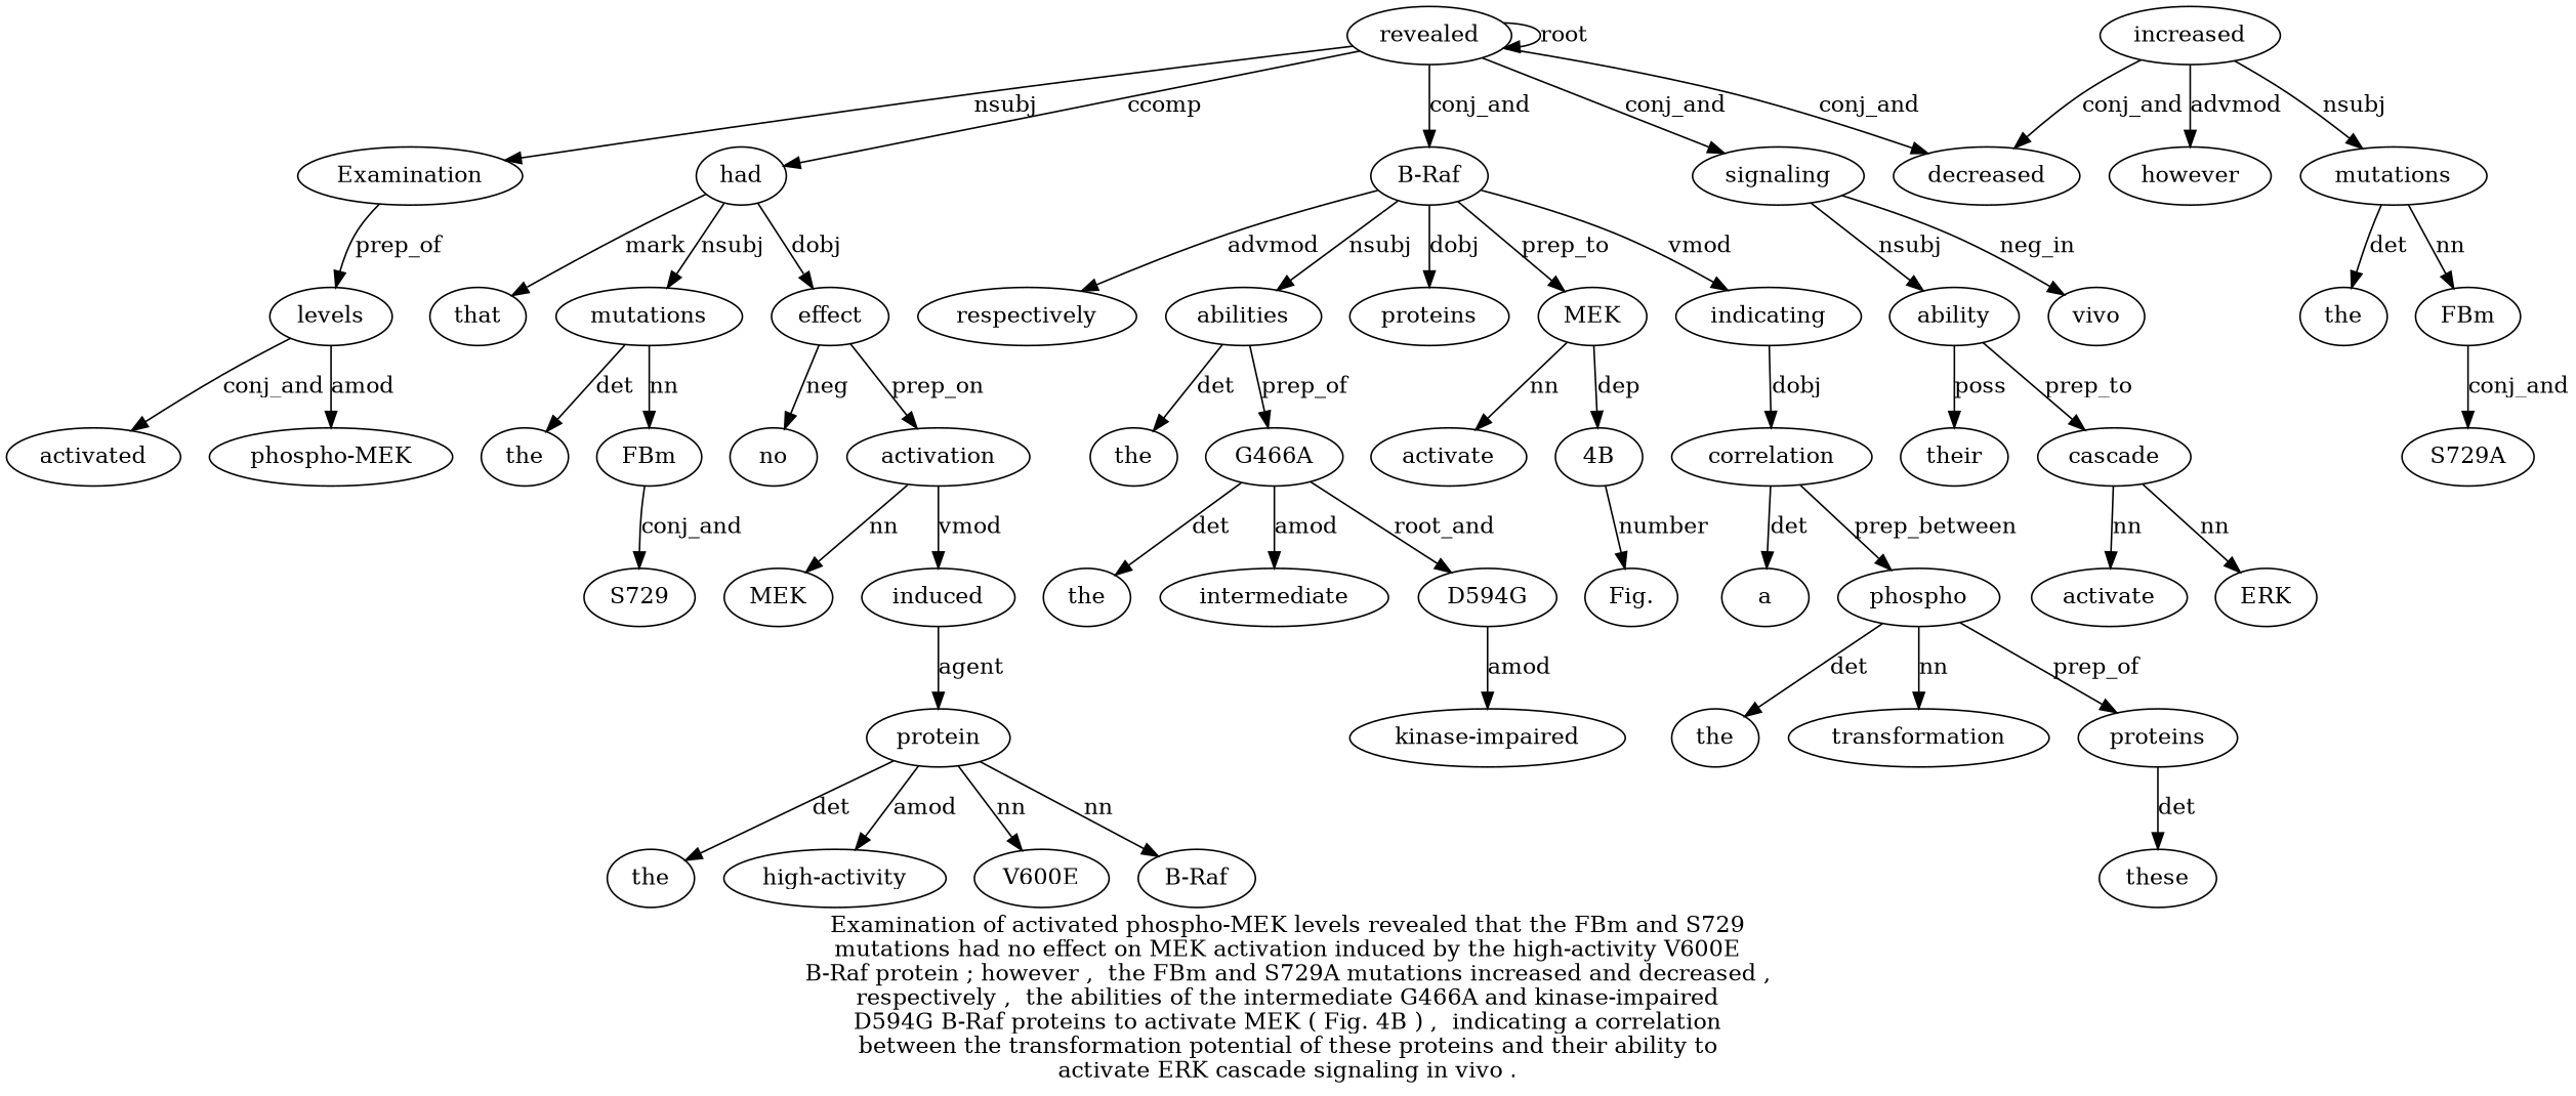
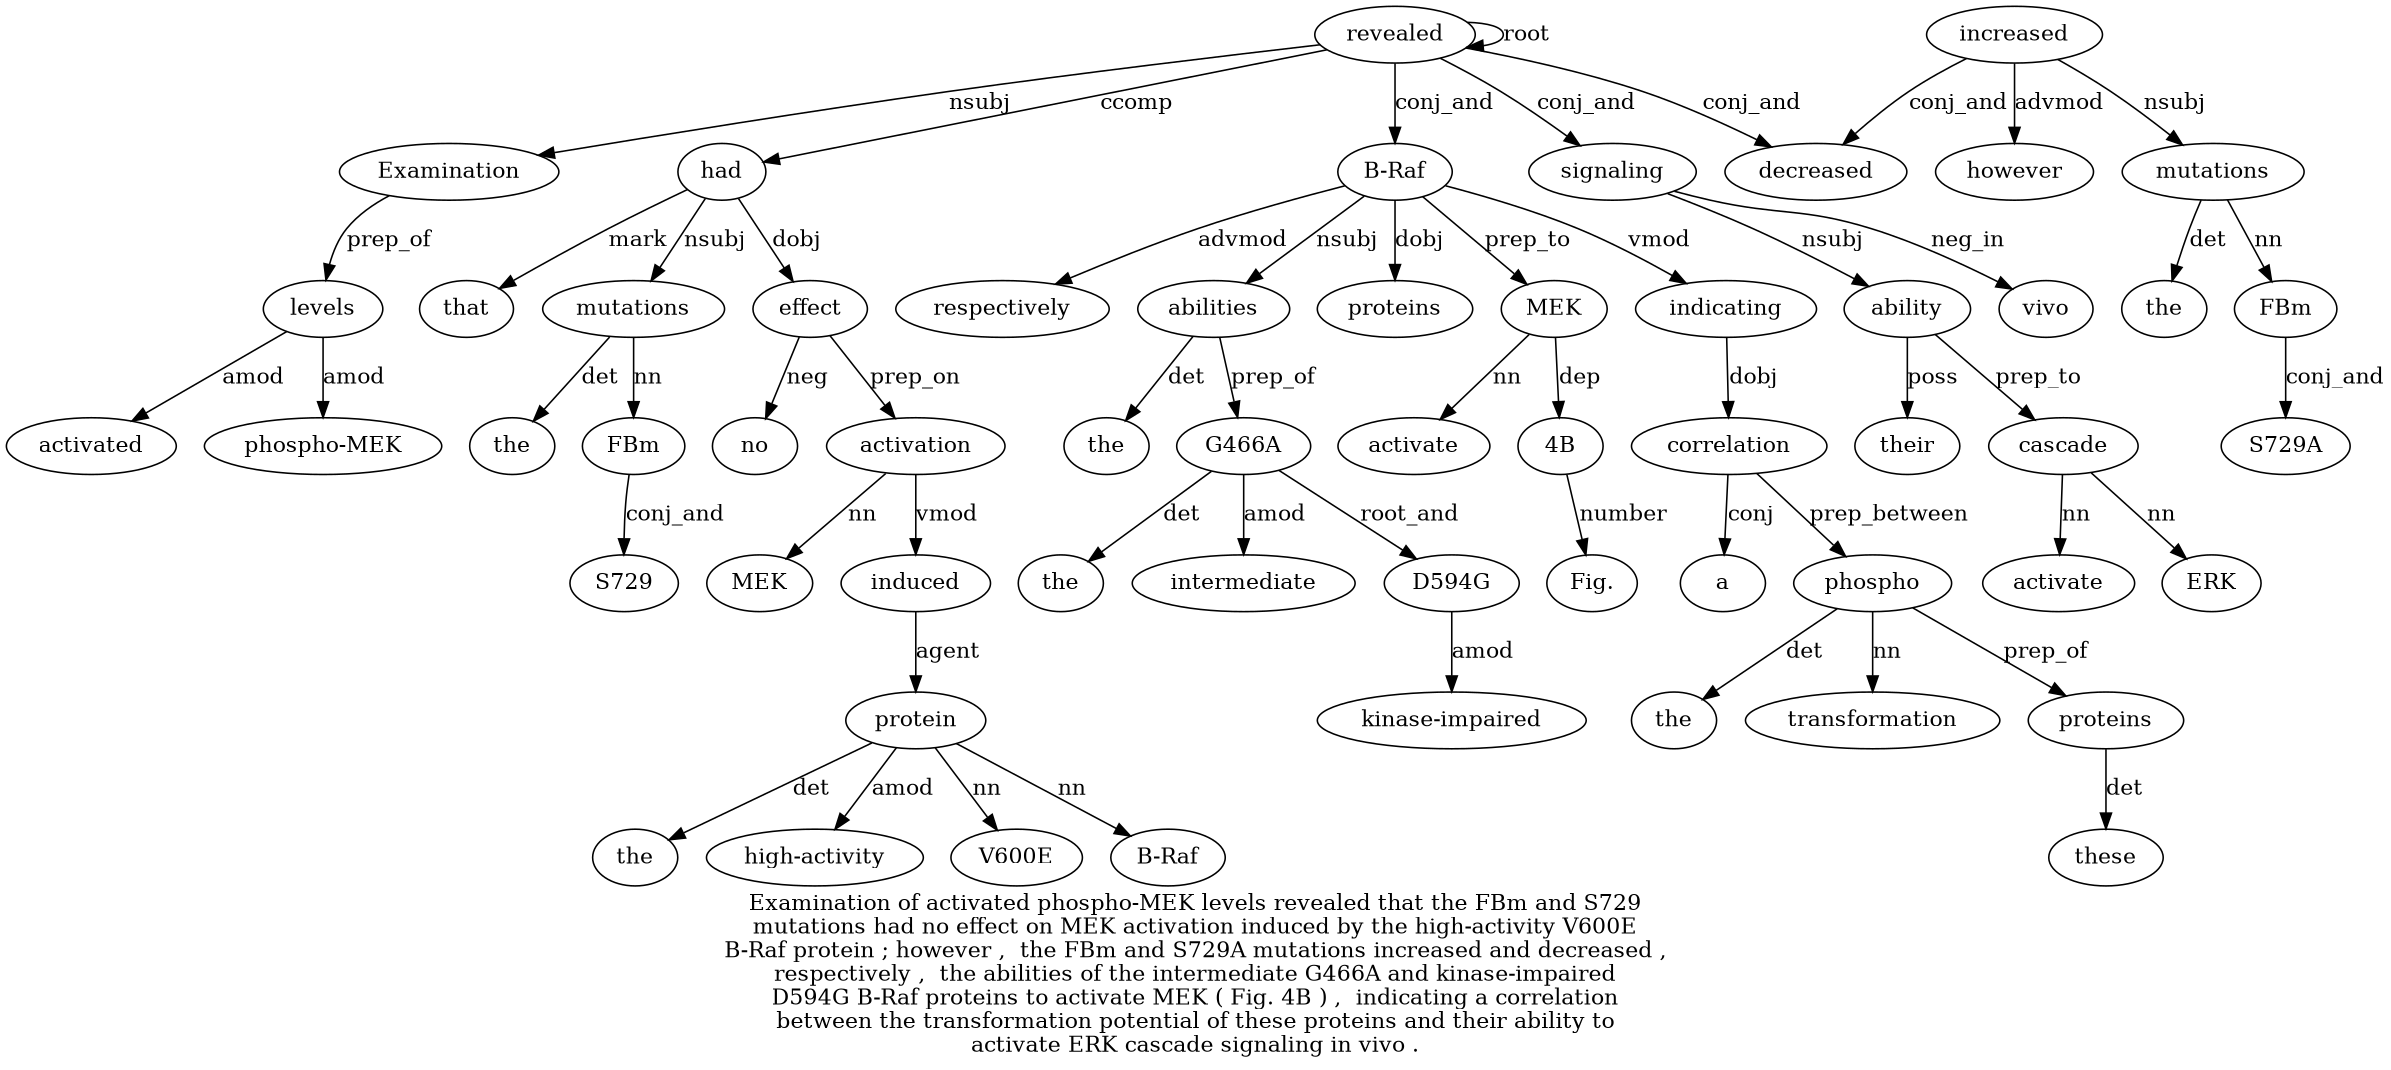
  digraph {
    label="Examination of activated phospho-MEK levels revealed that the FBm and S729\nmutations had no effect on MEK activation induced by the high-activity V600E\nB-Raf protein ; however ,  the FBm and S729A mutations increased and decreased ,\nrespectively ,  the abilities of the intermediate G466A and kinase-impaired\nD594G B-Raf proteins to activate MEK ( Fig. 4B ) ,  indicating a correlation\nbetween the transformation potential of these proteins and their ability to\nactivate ERK cascade signaling in vivo ."
    node [fillcolor=white style=filled]
    n1 [label=revealed]
    n2 [label=Examination]
    n3 [label=had]
    n4 [label="B-Raf"]
    n5 [label=signaling]
    n6 [label=decreased]
    n7 [label=levels]
    n8 [label=that]
    n9 [label=mutations]
    n10 [label=effect]
    n11 [label=increased]
    n12 [label=however]
    n13 [label=mutations]
    n14 [label=respectively]
    n15 [label=abilities]
    n16 [label=proteins]
    n17 [label=MEK]
    n18 [label=indicating]
    n19 [label=ability]
    n20 [label=vivo]
    n21 [label=activated]
    n22 [label="phospho-MEK"]
    n23 [label=the]
    n24 [label=FBm]
    n25 [label=no]
    n26 [label=activation]
    n27 [label=S729]
    n28 [label=MEK]
    n29 [label=induced]
    n30 [label=protein]
    n31 [label=the]
    n32 [label="high-activity"]
    n33 [label=V600E]
    n34 [label="B-Raf"]
    n35 [label=the]
    n36 [label=FBm]
    n37 [label=S729A]
    n38 [label=the]
    n39 [label=G466A]
    n40 [label=activate]
    n41 [label="4B"]
    n42 [label=correlation]
    n43 [label=the]
    n44 [label=intermediate]
    n45 [label=D594G]
    n46 [label="kinase-impaired"]
    n47 [label="Fig."]
    n48 [label=a]
    n49 [label=phospho]
    n50 [label=the]
    n51 [label=transformation]
    n52 [label=proteins]
    n53 [label=these]
    n54 [label=their]
    n55 [label=cascade]
    n56 [label=activate]
    n57 [label=ERK]
    n1 -> n1 [label=root]
    n1 -> n2 [label=nsubj]
    n1 -> n3 [label=ccomp]
    n1 -> n4 [label=conj_and]
    n1 -> n5 [label=conj_and]
    n1 -> n6 [label=conj_and]
    n2 -> n7 [label=prep_of]
    n3 -> n8 [label=mark]
    n3 -> n9 [label=nsubj]
    n3 -> n10 [label=dobj]
    n4 -> n14 [label=advmod]
    n4 -> n15 [label=nsubj]
    n4 -> n16 [label=dobj]
    n4 -> n17 [label=prep_to]
    n4 -> n18 [label=vmod]
    n5 -> n19 [label=nsubj]
    n5 -> n20 [label=neg_in]
-   n7 -> n21 [label=conj_and]
+   n7 -> n21 [label=amod]
    n7 -> n22 [label=amod]
    n9 -> n23 [label=det]
    n9 -> n24 [label=nn]
    n10 -> n25 [label=neg]
    n10 -> n26 [label=prep_on]
    n11 -> n6 [label=conj_and]
    n11 -> n12 [label=advmod]
    n11 -> n13 [label=nsubj]
    n13 -> n35 [label=det]
    n13 -> n36 [label=nn]
    n15 -> n38 [label=det]
    n15 -> n39 [label=prep_of]
    n17 -> n40 [label=nn]
    n17 -> n41 [label=dep]
    n18 -> n42 [label=dobj]
    n19 -> n54 [label=poss]
    n19 -> n55 [label=prep_to]
    n24 -> n27 [label=conj_and]
    n26 -> n28 [label=nn]
    n26 -> n29 [label=vmod]
    n29 -> n30 [label=agent]
    n30 -> n31 [label=det]
    n30 -> n32 [label=amod]
    n30 -> n33 [label=nn]
    n30 -> n34 [label=nn]
    n36 -> n37 [label=conj_and]
    n39 -> n43 [label=det]
    n39 -> n44 [label=amod]
    n39 -> n45 [label=root_and]
    n41 -> n47 [label=number]
-   n42 -> n48 [label=det]
+   n42 -> n48 [label=conj]
    n42 -> n49 [label=prep_between]
    n45 -> n46 [label=amod]
    n49 -> n50 [label=det]
    n49 -> n51 [label=nn]
    n49 -> n52 [label=prep_of]
    n52 -> n53 [label=det]
    n55 -> n56 [label=nn]
    n55 -> n57 [label=nn]
  }
